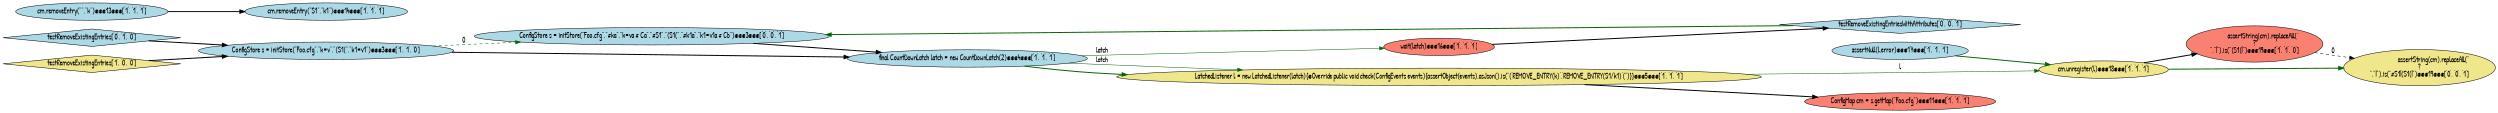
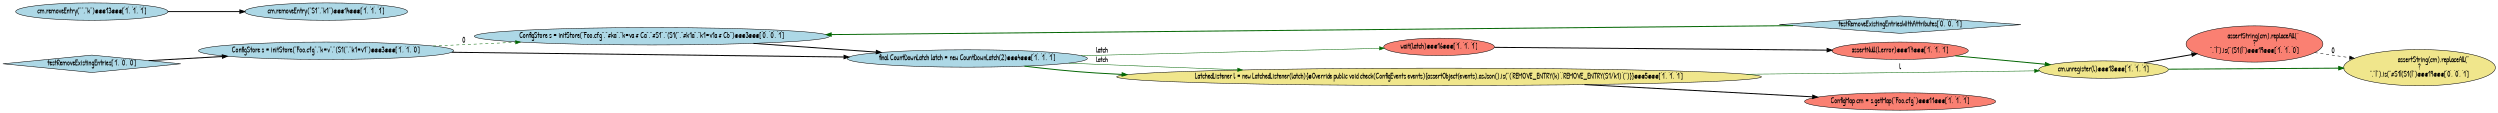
  digraph {
    fontname="Patrick Hand"
    rankdir=LR
    node [fillcolor=lightblue fontname="Patrick Hand" shape=ellipse style=filled]
    edge [color=black fontname="Patrick Hand" style=bold]
    n1 [label="ConfigStore s = initStore(\"Foo.cfg\",\"#ka\",\"k=va # Ca\",\"#S1\",\"(S1(\",\"#k1a\",\"k1=v1a # Cb\")@@@3@@@['0', '0', '1']"]
    n2 [label="final CountDownLatch latch = new CountDownLatch(2)@@@4@@@['1', '1', '1']"]
    n3 [fillcolor=salmon label="wait(latch)@@@16@@@['1', '1', '1']"]
    n4 [fillcolor=khaki label="LatchedListener l = new LatchedListener(latch){@Override public void check(ConfigEvents events){assertObject(events).asJson().is(\"('REMOVE_ENTRY(k)','REMOVE_ENTRY(S1/k1)'(\")}}@@@5@@@['1', '1', '1']"]
    n5 [fillcolor=salmon label="assertString(cm).replaceAll(\"\r?\n\",\"|\").is(\"(S1(|\")@@@19@@@['1', '1', '0']"]
    n6 [fillcolor=khaki label="assertString(cm).replaceAll(\"\r?\n\",\"|\").is(\"#S1|(S1(|\")@@@19@@@['0', '0', '1']"]
-   n7 [label="testRemoveExistingEntries['0', '1', '0']" shape=diamond]
    n8 [label="ConfigStore s = initStore(\"Foo.cfg\",\"k=v\",\"(S1(\",\"k1=v1\")@@@3@@@['1', '1', '0']"]
-   n9 [label="assertNull(l.error)@@@17@@@['1', '1', '1']"]
+   n9 [fillcolor=salmon label="assertNull(l.error)@@@17@@@['1', '1', '1']"]
    n10 [label="cm.removeEntry(\"\",\"k\")@@@13@@@['1', '1', '1']"]
    n11 [label="cm.removeEntry(\"S1\",\"k1\")@@@14@@@['1', '1', '1']"]
    n12 [fillcolor=khaki label="cm.unregister(l)@@@18@@@['1', '1', '1']"]
    n13 [fillcolor=salmon label="ConfigMap cm = s.getMap(\"Foo.cfg\")@@@11@@@['1', '1', '1']"]
-   n14 [fillcolor=khaki label="testRemoveExistingEntries['1', '0', '0']" shape=diamond]
+   n14 [label="testRemoveExistingEntries['1', '0', '0']" shape=diamond]
    n15 [label="testRemoveExistingEntriesWithAttributes['0', '0', '1']" shape=diamond]
    n1 -> n2
    n2 -> n3 [color=darkgreen label=latch style=solid]
    n2 -> n4 [color=darkgreen]
    n2 -> n4 [color=darkgreen label=latch style=solid]
-   n3 -> n15
+   n3 -> n9
    n4 -> n12 [color=darkgreen label=l style=solid]
    n4 -> n13
    n5 -> n6 [label=0 style=dashed]
-   n7 -> n8
    n8 -> n1 [color=darkgreen label=0 style=dashed]
    n8 -> n2
    n9 -> n12 [color=darkgreen]
    n10 -> n11
    n12 -> n5
    n12 -> n6 [color=darkgreen]
    n14 -> n8
    n15 -> n1 [color=darkgreen]
  }
